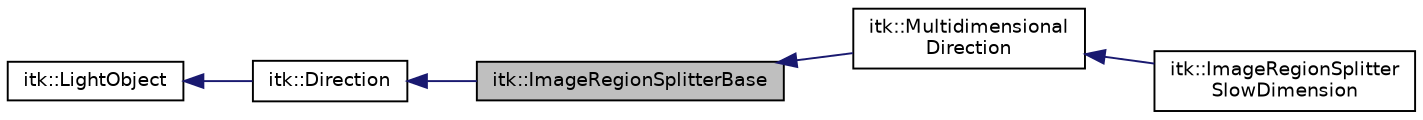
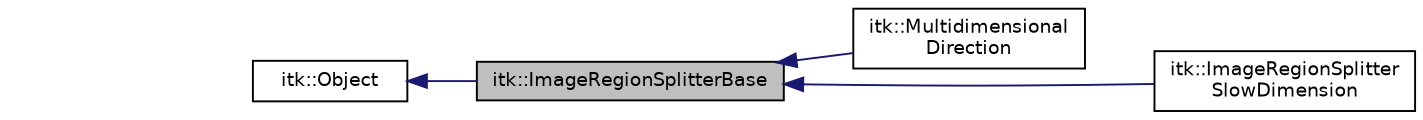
  digraph {
    rankdir=LR
    node [color=black fillcolor=white fontname=Helvetica fontsize=10 shape=record style=filled]
    edge [color=midnightblue dir=back fontname=Helvetica fontsize=10 labelfontname=Helvetica labelfontsize=10 style=solid]
    n1 [fillcolor=grey75 fontcolor=black height=0.2 label="itk::ImageRegionSplitterBase" width=0.4]
    n2 [height=0.2 label="itk::Multidimensional\lDirection" width=0.4]
    n3 [height=0.2 label="itk::ImageRegionSplitter\lSlowDimension" width=0.4]
-   n4 [height=0.2 label="itk::Direction" width=0.4]
-   n5 [height=0.2 label="itk::LightObject" width=0.4]
+   n4 [height=0.2 label="itk::Object" width=0.4]
    n1 -> n2
-   n2 -> n3
+   n1 -> n3
    n4 -> n1
-   n5 -> n4
  }
